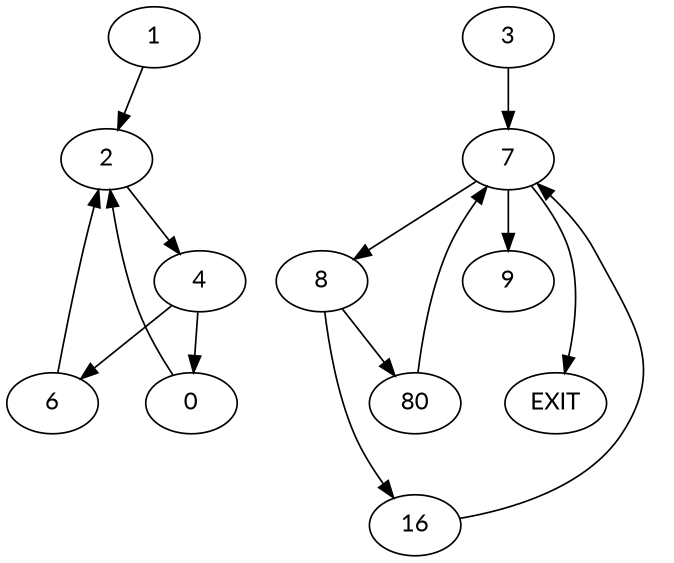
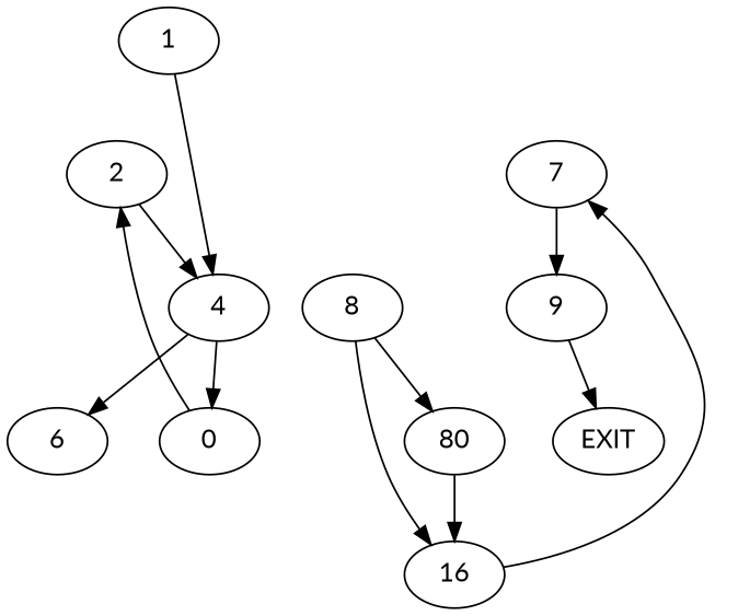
  digraph {
    fontname=Lato
    node [fontname=Lato]
    edge [fontname=Lato]
    1
    2
    4
-   3
    7
    n6 [label=0]
    6
    8
    9
    n10 [label=80]
    n11 [label=16]
    n12 [label=EXIT]
-   1 -> 2
+   1 -> 4
    2 -> 4
    4 -> n6
    4 -> 6
-   3 -> 7
-   7 -> 8
    7 -> 9
    n6 -> 2
-   6 -> 2
    8 -> n10
    8 -> n11
-   7 -> n12
-   n10 -> 7
+   9 -> n12
+   n10 -> n11
    n11 -> 7
  }
